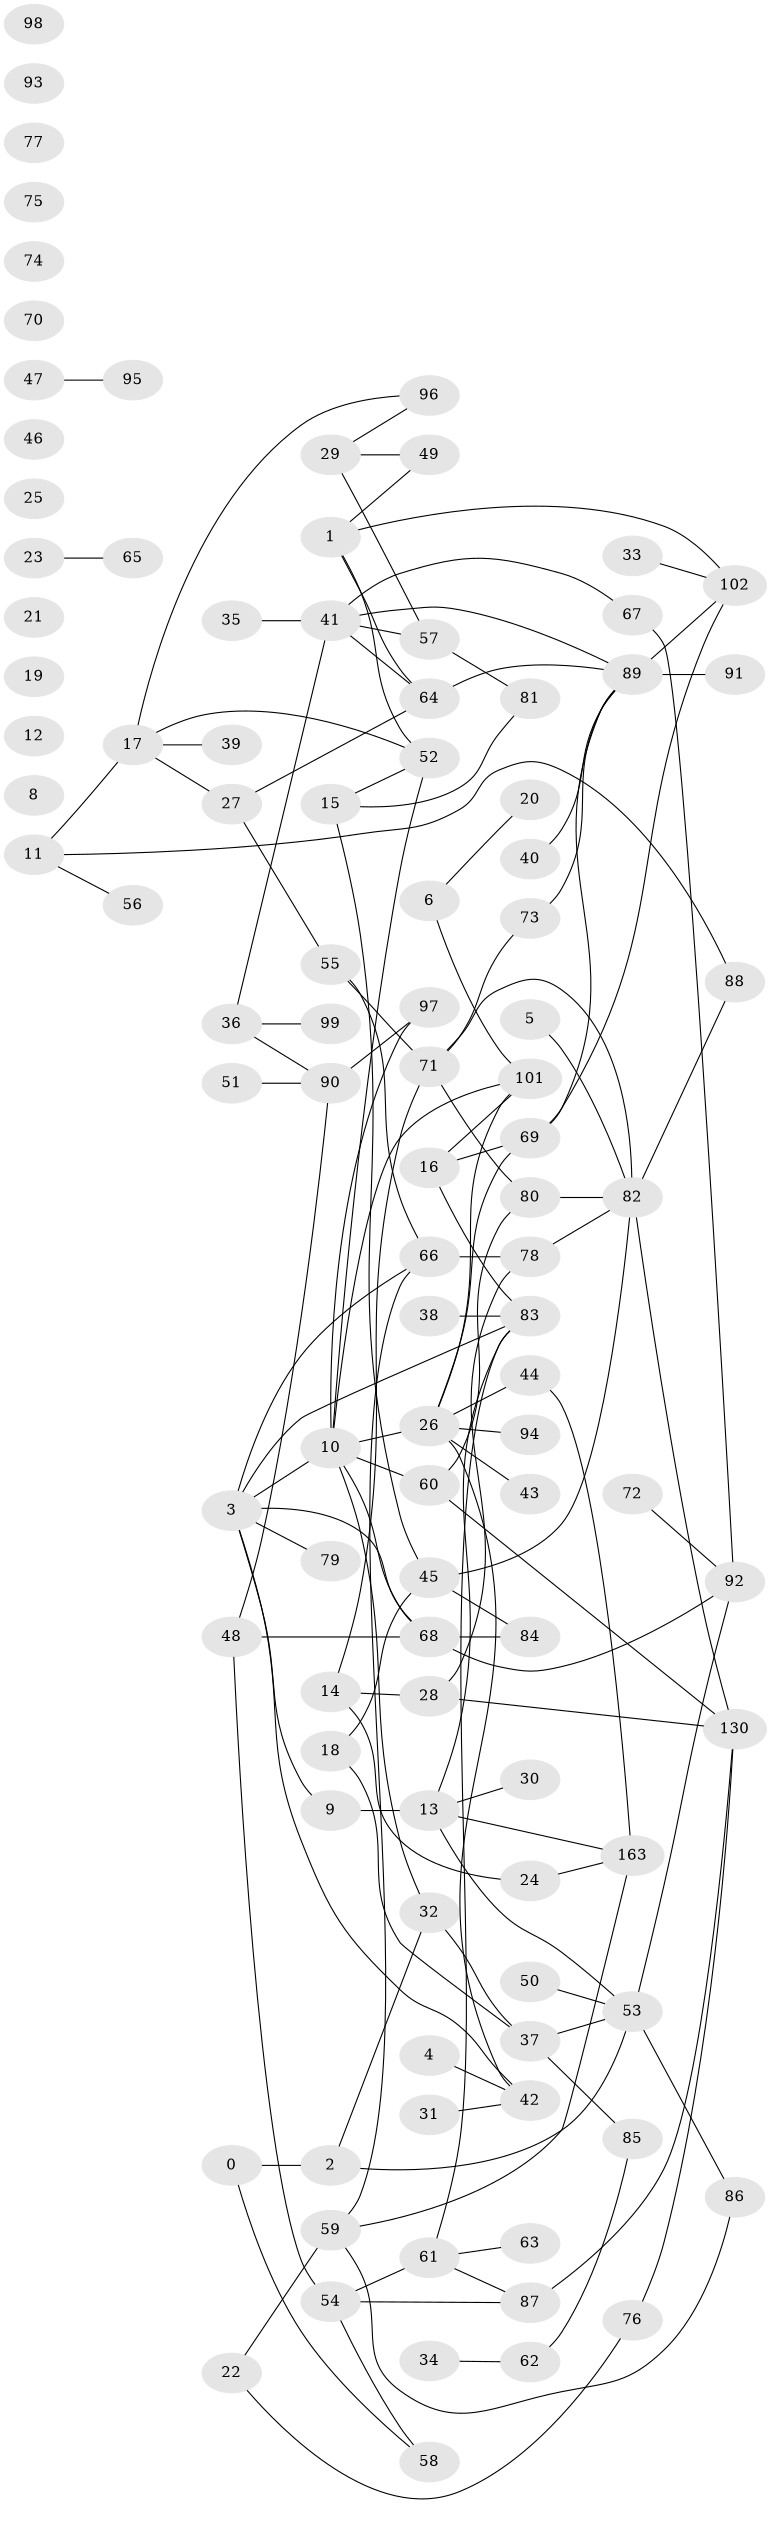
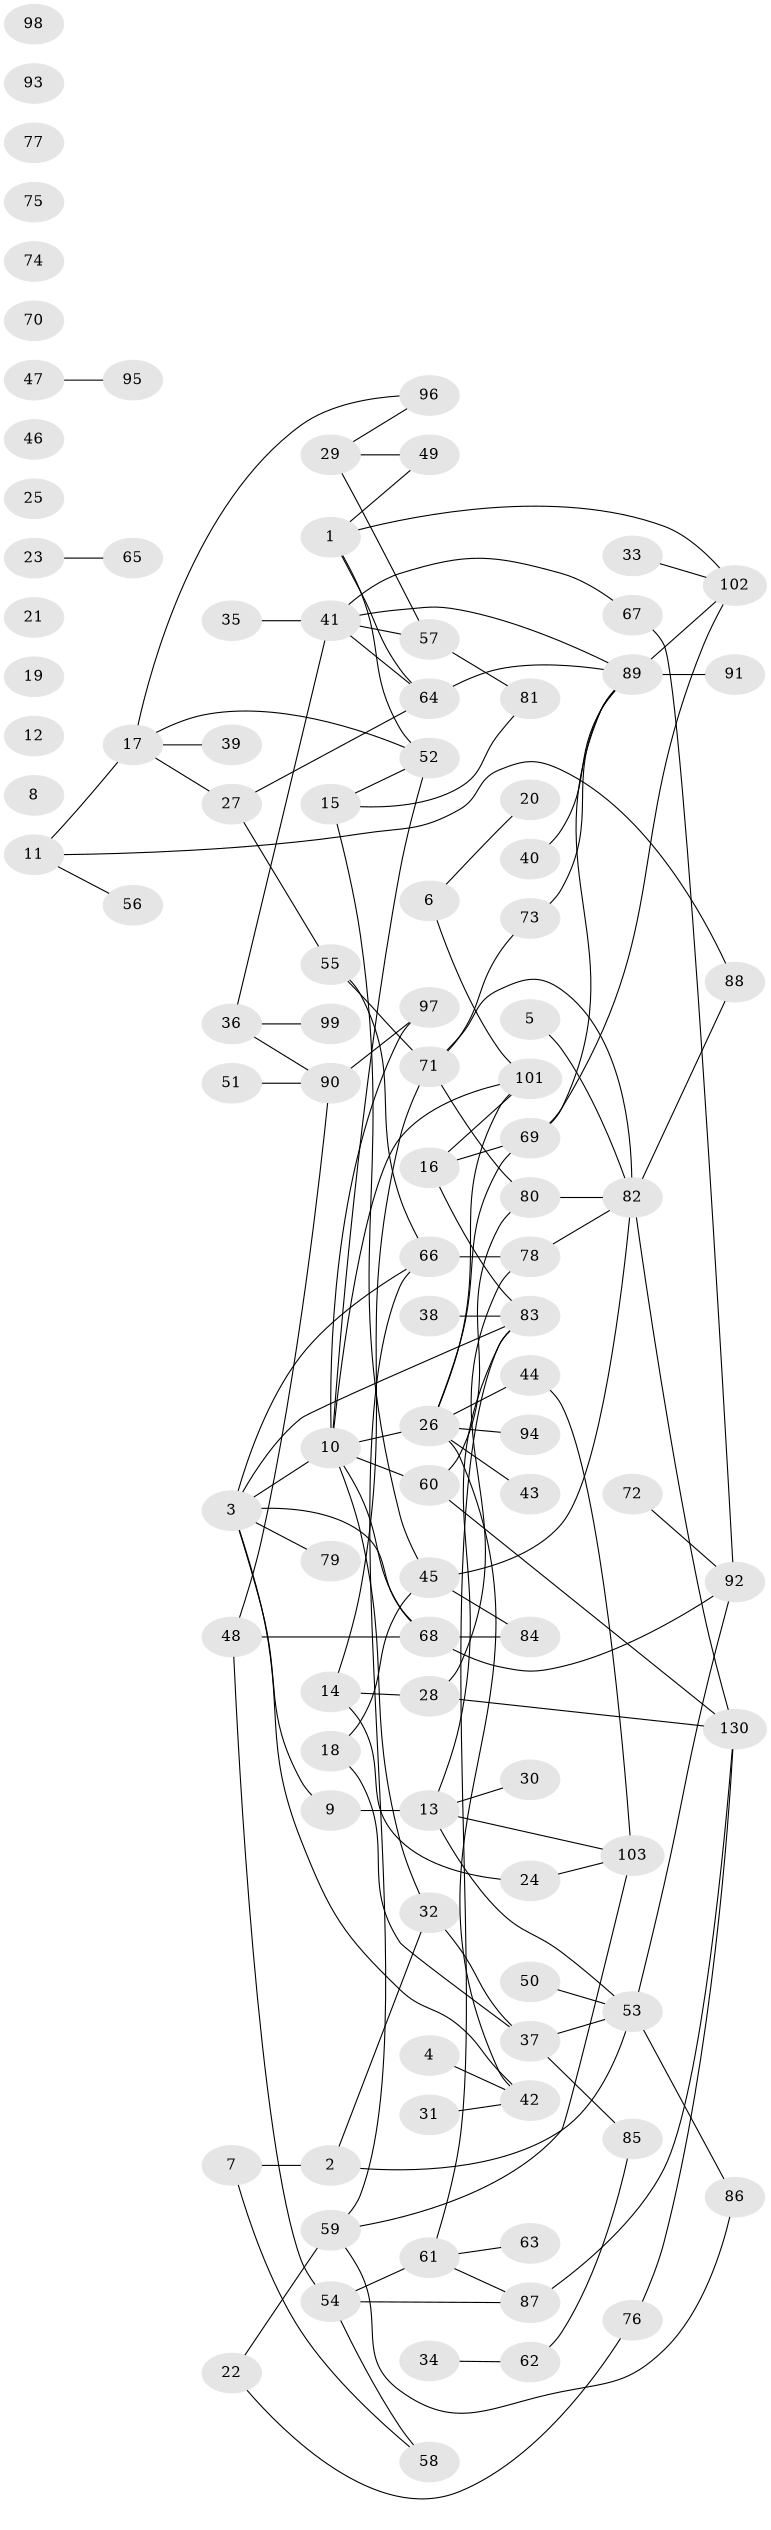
  graph {
    rankdir=LR
    node [color=gray90 style=filled]
    1
    49
    52
    64
    102
    89
    2
    32
    53
    37
    86
    92
    3
    9
    10
    42
    66
    68
    79
    83
    13
    101
    26
    60
    97
    78
    84
    4
    5
    82
    88
    n32 [label=130]
    6
    20
-   7 [label=0]
+   7
    58
    51
    90
    8
    30
-   103 [label=163]
+   103
    69
    43
    44
    94
    80
    11
    17
    56
    27
    39
    96
    12
    14
    24
    28
    71
    73
    15
    45
    81
    16
    55
    18
    85
    19
    21
    22
    59
    76
    23
    65
    25
    29
    57
    31
    33
    34
    62
    35
    41
    67
    36
    99
    38
    40
    91
    46
    47
    95
    48
    54
    61
    87
    50
    63
    70
    72
    74
    75
    77
    93
    98
    1 -- 49
    1 -- 52
    1 -- 64
    1 -- 102
    64 -- 89
    89 -- 102
    89 -- 91
    2 -- 32
    2 -- 53
    32 -- 37
    53 -- 86
    53 -- 92
    37 -- 53
    37 -- 85
    3 -- 9
    3 -- 10
    3 -- 42
    3 -- 66
    3 -- 68
    3 -- 79
    3 -- 83
    9 -- 13
    10 -- 52
    10 -- 32
    10 -- 68
    10 -- 101
    10 -- 26
    10 -- 60
    10 -- 97
    66 -- 78
    68 -- 92
    68 -- 84
    13 -- 53
    13 -- 83
    13 -- 30
    13 -- 103
    26 -- 42
    26 -- 101
    26 -- 69
    26 -- 43
    26 -- 44
    26 -- 94
    60 -- n32
    60 -- 80
    78 -- 82
    4 -- 42
    5 -- 82
    82 -- 88
    82 -- n32
    6 -- 101
    6 -- 20
    7 -- 2
    7 -- 58
    51 -- 90
    90 -- 97
    69 -- 102
    69 -- 89
    44 -- 103
    80 -- 82
    11 -- 88
    11 -- 17
    11 -- 56
    17 -- 52
    17 -- 27
    17 -- 39
    17 -- 96
    27 -- 64
    27 -- 55
    14 -- 24
    14 -- 28
    14 -- 71
    24 -- 103
    28 -- 78
    28 -- n32
    71 -- 82
    71 -- 80
    71 -- 73
    73 -- 89
    15 -- 52
    15 -- 45
    15 -- 81
    45 -- 84
    45 -- 82
    16 -- 83
    16 -- 101
    16 -- 69
    55 -- 66
    55 -- 71
    18 -- 37
    18 -- 45
    22 -- 59
    22 -- 76
    59 -- 86
    59 -- 66
    59 -- 103
    76 -- n32
    23 -- 65
    29 -- 49
    29 -- 96
    29 -- 57
    57 -- 81
    31 -- 42
    33 -- 102
    34 -- 62
    62 -- 85
    35 -- 41
    41 -- 64
    41 -- 89
    41 -- 57
    41 -- 67
    67 -- 92
    36 -- 90
    36 -- 41
    36 -- 99
    38 -- 83
    40 -- 89
    47 -- 95
    48 -- 68
    48 -- 90
    48 -- 54
    54 -- 58
    54 -- 61
    54 -- 87
    61 -- 83
    61 -- 87
    61 -- 63
    87 -- n32
    50 -- 53
    72 -- 92
  }
